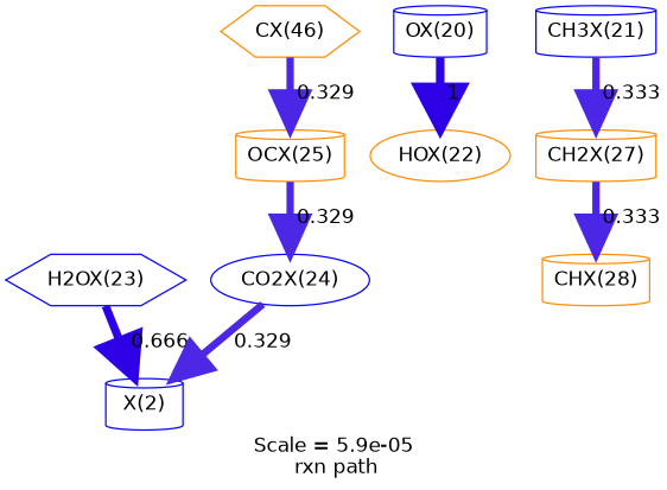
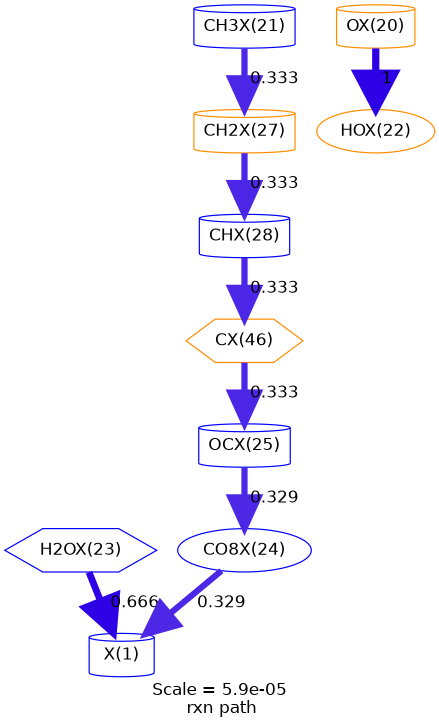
  digraph {
    fontname=Helvetica
    label="Scale = 5.9e-05\l rxn path"
    node [color=blue fontname=Helvetica shape=cylinder]
    edge [arrowsize=2.58 color="0.7, 0.833, 0.9" fontname=Helvetica style="setlinewidth(5.17)"]
    n1 [label="H2OX(23)" shape=hexagon]
-   n2 [label="X(2)"]
-   n3 [label="CO2X(24)" shape=ellipse]
-   n4 [label="OX(20)"]
+   n2 [label="X(1)"]
+   n3 [label="CO8X(24)" shape=ellipse]
+   n4 [color=darkorange label="OX(20)"]
    n5 [color=darkorange label="HOX(22)" shape=ellipse]
    n6 [label="CH3X(21)"]
    n7 [color=darkorange label="CH2X(27)"]
-   n8 [color=darkorange label="CHX(28)"]
+   n8 [label="CHX(28)"]
    n9 [color=darkorange label="CX(46)" shape=hexagon]
-   n10 [color=darkorange label="OCX(25)"]
+   n10 [label="OCX(25)"]
    n1 -> n2 [arrowsize=2.85 color="0.7, 1.17, 0.9" label=" 0.666" style="setlinewidth(5.69)"]
    n3 -> n2 [color="0.7, 0.829, 0.9" label=" 0.329" style="setlinewidth(5.16)"]
    n4 -> n5 [arrowsize=3 color="0.7, 1.5, 0.9" label=" 1" style="setlinewidth(6)"]
    n6 -> n7 [label=" 0.333"]
    n7 -> n8 [label=" 0.333"]
-   n9 -> n10 [label=" 0.329"]
+   n8 -> n9 [label=" 0.333"]
+   n9 -> n10 [label=" 0.333"]
    n10 -> n3 [color="0.7, 0.829, 0.9" label=" 0.329" style="setlinewidth(5.16)"]
  }
